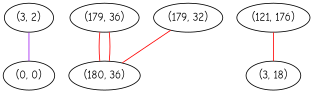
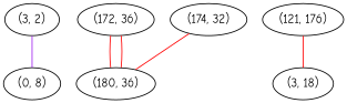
  graph {
    fontname="Comic Neue"
    node [fontname="Comic Neue"]
    edge [color=red fontname="Comic Neue" weight=1]
    "(3, 2)"
-   "(0, 0)"
-   "(179, 36)"
+   "(0, 0)" [label="(0, 8)"]
+   "(179, 36)" [label="(172, 36)"]
    "(180, 36)"
    "(121, 176)"
    "(3, 18)"
-   "(179, 32)"
+   "(179, 32)" [label="(174, 32)"]
    "(3, 2)" -- "(0, 0)" [color=purple weight=4]
    "(179, 36)" -- "(180, 36)"
    "(179, 36)" -- "(180, 36)"
    "(121, 176)" -- "(3, 18)"
    "(179, 32)" -- "(180, 36)"
  }
